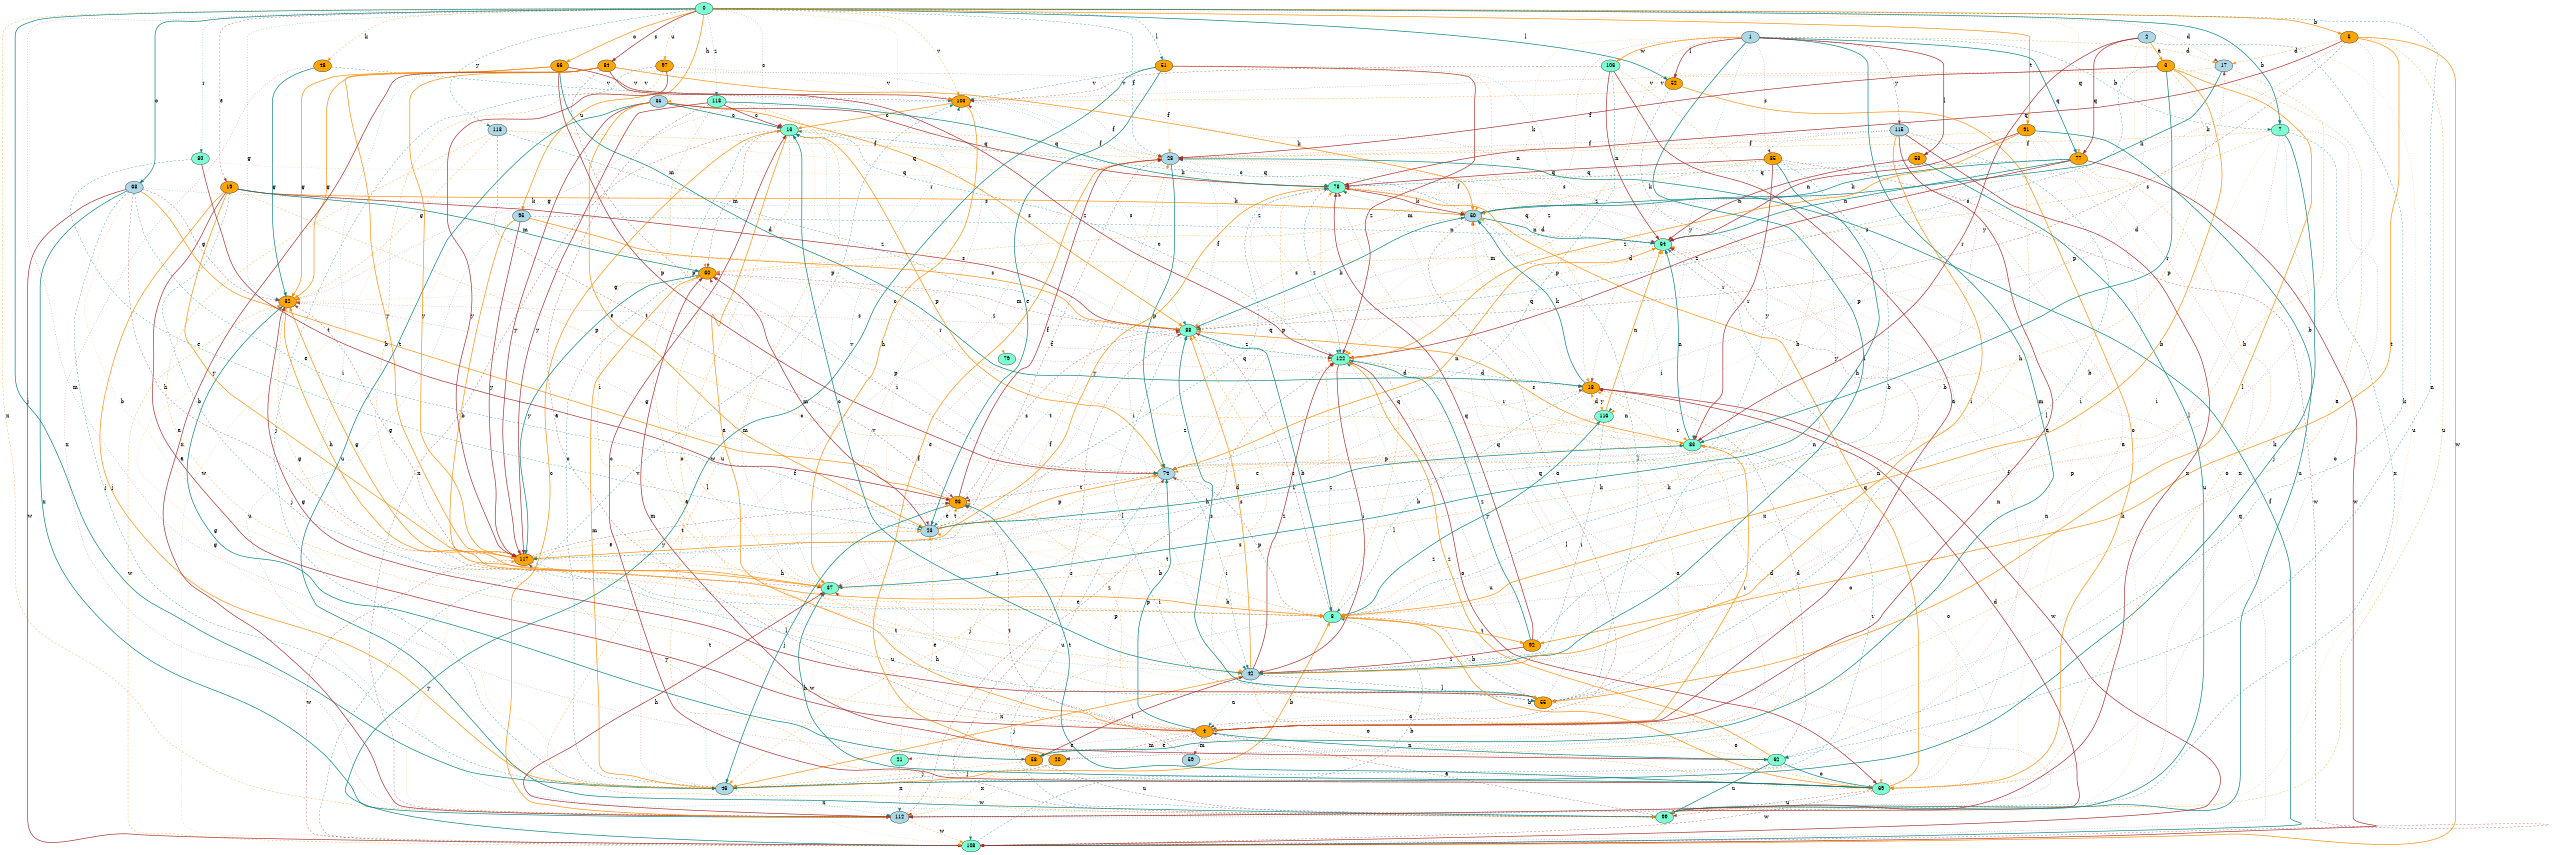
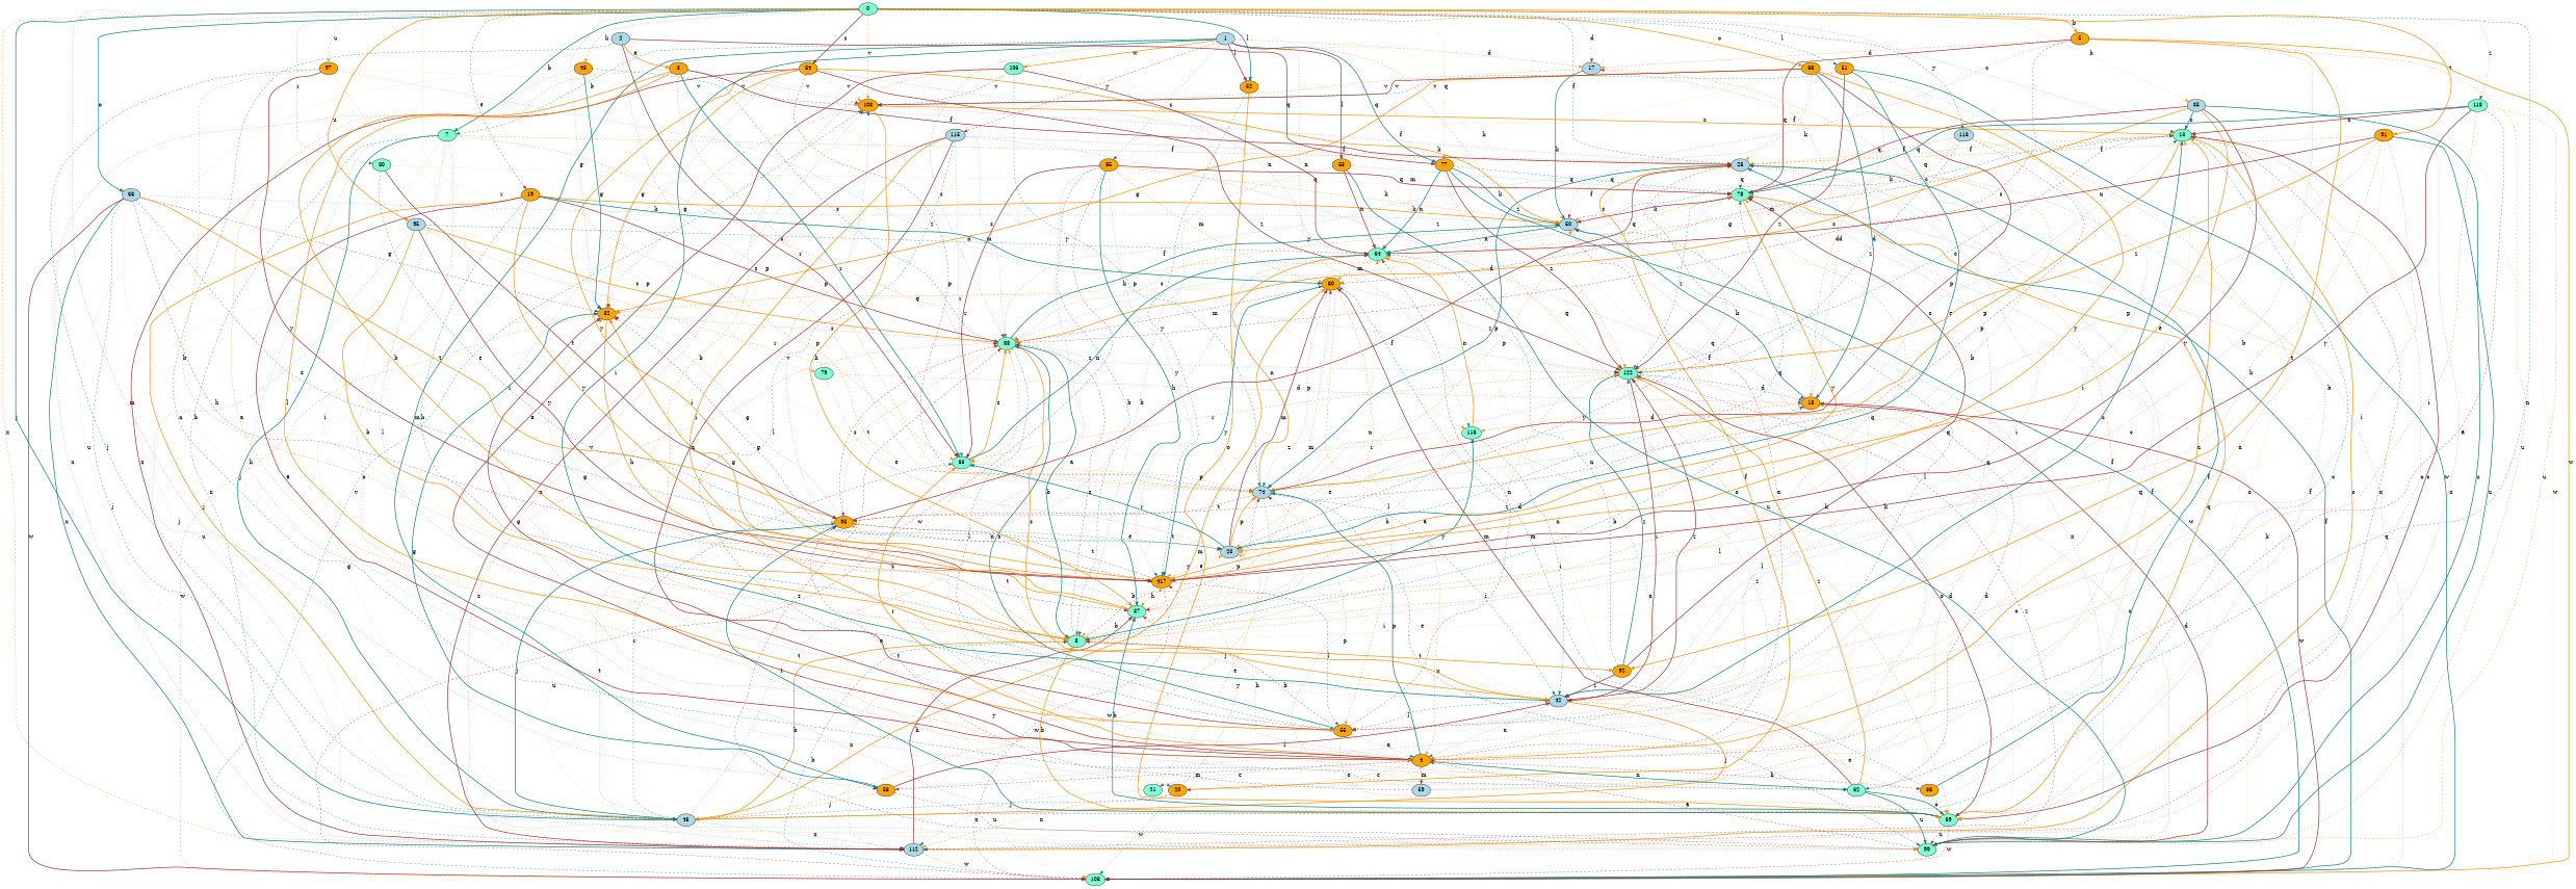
  strict digraph {
    node [fillcolor=orange style=filled]
    edge [color=darkorange style=bold]
    0 [fillcolor=aquamarine]
    5
    7 [fillcolor=aquamarine]
    13 [fillcolor=aquamarine]
    17 [fillcolor=lightblue]
    19
    28 [fillcolor=lightblue]
    32
    35 [fillcolor=lightblue]
    46 [fillcolor=lightblue]
    48
    51
    52
    58
    62 [fillcolor=aquamarine]
    66
    68 [fillcolor=lightblue]
    77
    79 [fillcolor=aquamarine]
    80 [fillcolor=aquamarine]
    84
    91
    95 [fillcolor=lightblue]
    97
    103
    112 [fillcolor=lightblue]
    113 [fillcolor=lightblue]
    118 [fillcolor=aquamarine]
    50 [fillcolor=lightblue]
    88 [fillcolor=aquamarine]
    99 [fillcolor=aquamarine]
    8 [fillcolor=aquamarine]
    78 [fillcolor=aquamarine]
    92
    108 [fillcolor=aquamarine]
    42 [fillcolor=lightblue]
    55
    20
    69 [fillcolor=aquamarine]
    74 [fillcolor=lightblue]
    4
    60
-   117
+   117 [label=417]
    37 [fillcolor=aquamarine]
    23 [fillcolor=lightblue]
    83 [fillcolor=aquamarine]
    93
    64 [fillcolor=aquamarine]
    122 [fillcolor=aquamarine]
    18
    1 [fillcolor=lightblue]
    53
    85
    106 [fillcolor=aquamarine]
    115 [fillcolor=lightblue]
    116 [fillcolor=aquamarine]
    2 [fillcolor=lightblue]
    3
    21 [fillcolor=aquamarine]
+   36
    59 [fillcolor=lightblue]
    0 -> 5 [label=b]
    0 -> 7 [color=teal label=b]
    0 -> 13 [color=brown label=c style=dotted]
    0 -> 17 [color=brown label=d style=dotted]
    0 -> 19 [color=brown label=e style=dashed]
    0 -> 28 [color=teal label=f style=dashed]
    0 -> 32 [color=teal label=g style=dotted]
    0 -> 35 [label=h style=dotted]
    0 -> 46 [color=teal label=j]
    0 -> 48 [label=k style=dashed]
    0 -> 51 [color=teal label=l style=dashed]
    0 -> 52 [color=teal label=l]
    0 -> 58 [color=brown label=m style=dotted]
    0 -> 62 [color=teal label=n style=dashed]
    0 -> 66 [label=o]
    0 -> 68 [color=teal label=o]
    0 -> 77 [label=q style=dotted]
    0 -> 79 [label=r style=dotted]
    0 -> 80 [color=teal label=r style=dotted]
    0 -> 84 [color=brown label=s]
    0 -> 91 [label=t]
    0 -> 95 [label=u]
    0 -> 97 [label=u style=dashed]
    0 -> 103 [label=v style=dashed]
    0 -> 112 [label=x style=dashed]
    0 -> 113 [color=teal label=y style=dashed]
    0 -> 118 [color=teal label=z style=dotted]
    5 -> 17 [label=d style=dashed]
    5 -> 50 [color=brown label=k style=dotted]
    5 -> 88 [color=brown label=s style=dashed]
    5 -> 99 [label=u style=dashed]
    5 -> 8 [color=brown label=b style=dotted]
    5 -> 78 [color=brown label=q]
    5 -> 92 [label=t]
    5 -> 108 [label=w]
    7 -> 28 [label=f style=dashed]
    7 -> 46 [color=teal label=j]
    7 -> 112 [color=teal label=x style=dashed]
    7 -> 88 [label=s style=dashed]
    7 -> 42 [label=i style=dotted]
    7 -> 55 [color=brown label=l style=dotted]
    7 -> 20 [color=teal label=k style=dotted]
    7 -> 69 [color=brown label=o style=dotted]
    13 -> 28 [label=f style=dashed]
    13 -> 112 [color=brown label=x style=dashed]
    13 -> 50 [label=k style=dotted]
    13 -> 69 [label=o style=dashed]
    13 -> 74 [label=p]
    13 -> 4 [label=a]
    13 -> 60 [color=brown label=m style=dashed]
    17 -> 103 [label=v style=dashed]
    17 -> 50 [color=teal label=k]
    17 -> 8 [label=b style=dashed]
    19 -> 46 [label=j]
    19 -> 50 [label=k]
    19 -> 88 [color=brown label=s]
    19 -> 8 [color=teal label=b style=dashed]
    19 -> 74 [label=p style=dashed]
    19 -> 4 [color=brown label=a]
    19 -> 60 [color=teal label=m]
    19 -> 117 [label=y]
    28 -> 78 [color=teal label=q style=dotted]
    28 -> 42 [color=teal label=i style=dotted]
-   28 -> 69 [label=p style=dotted]
+   28 -> 69 [label=o style=dotted]
    28 -> 74 [color=teal label=p]
    32 -> 88 [color=brown label=s style=dotted]
    32 -> 108 [label=w style=dashed]
    32 -> 37 [label=h]
    35 -> 13 [color=teal label=c]
    35 -> 88 [label=s]
    35 -> 99 [color=teal label=u]
    35 -> 78 [color=brown label=q]
    35 -> 108 [label=w style=dotted]
    35 -> 117 [color=brown label=y]
    35 -> 23 [label=e]
    46 -> 13 [color=teal label=c style=dashed]
    46 -> 28 [color=brown label=f style=dotted]
    46 -> 32 [label=g style=dotted]
    46 -> 112 [color=teal label=x style=dotted]
    46 -> 8 [label=b]
    46 -> 60 [label=m]
    46 -> 83 [color=teal label=r style=dashed]
    46 -> 93 [color=teal label=t style=dotted]
    46 -> 64 [color=brown label=n style=dotted]
    48 -> 32 [color=teal label=g]
    48 -> 103 [color=teal label=v style=dashed]
    48 -> 112 [color=brown label=x style=dotted]
    51 -> 28 [label=f style=dotted]
    51 -> 103 [color=teal label=v style=dashed]
    51 -> 108 [color=teal label=w]
    51 -> 42 [color=teal label=i style=dotted]
    51 -> 23 [color=teal label=e]
    51 -> 122 [color=brown label=z]
    51 -> 18 [label=d style=dashed]
    52 -> 69 [label=o]
    52 -> 117 [color=teal label=y style=dashed]
    58 -> 32 [color=teal label=g]
    58 -> 46 [label=j style=dashed]
    58 -> 99 [color=brown label=u style=dashed]
    58 -> 42 [color=brown label=i]
    58 -> 122 [color=teal label=z style=dotted]
    62 -> 103 [color=brown label=v style=dotted]
    62 -> 88 [label=s style=dashed]
    62 -> 99 [color=teal label=u]
    62 -> 69 [color=teal label=o]
    62 -> 60 [color=brown label=m]
    62 -> 64 [label=n style=dotted]
    62 -> 122 [label=z]
    62 -> 18 [color=brown label=d style=dashed]
    66 -> 32 [label=g]
    66 -> 103 [color=brown label=v]
    66 -> 88 [color=teal label=s style=dotted]
    66 -> 74 [color=brown label=p]
    66 -> 60 [label=m style=dotted]
    66 -> 117 [label=y]
    66 -> 18 [color=teal label=d]
    68 -> 32 [color=brown label=g style=dashed]
    68 -> 46 [color=teal label=j style=dashed]
    68 -> 112 [color=teal label=x]
    68 -> 50 [color=teal label=k style=dotted]
    68 -> 8 [label=b style=dotted]
    68 -> 108 [color=brown label=w]
    68 -> 37 [color=brown label=h style=dashed]
    68 -> 23 [color=teal label=e style=dashed]
    68 -> 93 [label=t]
    77 -> 50 [color=teal label=k]
    77 -> 78 [color=teal label=q style=dashed]
-   77 -> 108 [color=brown label=w]
+   77 -> 108 [color=teal label=w]
    77 -> 69 [label=o style=dashed]
    77 -> 64 [color=teal label=n]
    77 -> 122 [color=brown label=z]
    79 -> 23 [color=brown label=e style=dotted]
    79 -> 18 [color=brown label=d style=dotted]
    80 -> 78 [label=q style=dotted]
    80 -> 23 [color=teal label=e style=dashed]
    80 -> 93 [color=brown label=t]
    84 -> 32 [label=g]
    84 -> 103 [label=v style=dotted]
    84 -> 112 [color=brown label=x]
    84 -> 50 [label=k]
    84 -> 42 [color=teal label=i style=dotted]
    84 -> 74 [color=brown label=p style=dashed]
    84 -> 117 [label=y]
    84 -> 64 [color=brown label=n style=dotted]
    84 -> 122 [color=brown label=z]
    91 -> 28 [label=f style=dashed]
    91 -> 112 [color=brown label=x style=dotted]
    91 -> 99 [color=teal label=u]
    91 -> 8 [label=b style=dotted]
    91 -> 42 [color=brown label=i style=dotted]
    91 -> 74 [color=teal label=p style=dotted]
    91 -> 37 [label=h style=dashed]
    91 -> 64 [color=brown label=n]
    91 -> 122 [label=z]
    95 -> 46 [label=j style=dotted]
    95 -> 88 [label=s]
    95 -> 99 [color=teal label=u style=dotted]
    95 -> 8 [label=b]
    95 -> 117 [color=brown label=y]
    95 -> 83 [label=r style=dashed]
    95 -> 64 [color=teal label=n style=dashed]
    97 -> 46 [color=teal label=j style=dashed]
    97 -> 103 [label=v style=dotted]
    97 -> 8 [label=b style=dashed]
    97 -> 74 [label=p style=dotted]
    97 -> 117 [color=brown label=y]
    97 -> 122 [color=teal label=z style=dotted]
    103 -> 13 [label=c]
    103 -> 28 [color=brown label=f style=dotted]
    103 -> 32 [color=brown label=g style=dotted]
    103 -> 88 [color=teal label=s style=dotted]
    103 -> 42 [label=i style=dotted]
    103 -> 37 [label=h]
    112 -> 13 [label=c]
    112 -> 88 [color=brown label=s style=dotted]
    112 -> 108 [label=w style=dashed]
    112 -> 117 [label=y style=dotted]
    112 -> 37 [color=brown label=h]
    112 -> 122 [color=brown label=z style=dashed]
    113 -> 28 [label=f style=dashed]
    113 -> 32 [label=g style=dashed]
    113 -> 78 [label=q style=dotted]
    113 -> 4 [label=a style=dashed]
-   113 -> 93 [color=brown label=t style=dashed]
+   113 -> 93 [color=brown label=p style=dashed]
    113 -> 122 [color=teal label=z style=dashed]
    118 -> 13 [color=brown label=c]
    118 -> 99 [label=u style=dashed]
    118 -> 78 [color=teal label=q]
    118 -> 42 [label=i style=dashed]
    118 -> 4 [color=brown label=a style=dashed]
    118 -> 117 [color=brown label=y]
    50 -> 13 [color=teal label=c style=dashed]
    50 -> 28 [label=f style=dotted]
    50 -> 112 [color=teal label=x style=dotted]
    50 -> 88 [label=s style=dashed]
    50 -> 55 [color=teal label=l style=dashed]
    50 -> 4 [color=brown label=a style=dashed]
    50 -> 64 [color=teal label=n]
    88 -> 28 [color=teal label=f style=dotted]
    88 -> 50 [color=teal label=k]
    88 -> 8 [color=teal label=b]
    88 -> 55 [color=teal label=l style=dashed]
    88 -> 60 [color=brown label=m style=dashed]
    88 -> 93 [color=brown label=t style=dotted]
    88 -> 122 [color=teal label=z style=dotted]
    99 -> 50 [label=k style=dotted]
    99 -> 88 [color=brown label=s style=dashed]
    99 -> 4 [color=brown label=a style=dashed]
    99 -> 18 [color=brown label=d]
    8 -> 32 [label=g style=dashed]
    8 -> 112 [color=brown label=x style=dotted]
    8 -> 88 [color=brown label=s style=dashed]
    8 -> 78 [label=q style=dashed]
    8 -> 92 [label=t]
    8 -> 74 [color=brown label=p style=dashed]
    8 -> 93 [label=t style=dashed]
    8 -> 122 [label=z style=dashed]
    8 -> 116 [color=teal label=y]
    78 -> 50 [color=brown label=k]
    78 -> 74 [label=p style=dashed]
    78 -> 117 [label=y]
    78 -> 122 [color=teal label=z style=dashed]
    92 -> 78 [color=brown label=q]
    92 -> 42 [color=brown label=i]
    92 -> 64 [color=teal label=n style=dashed]
    92 -> 122 [color=teal label=z]
    108 -> 28 [color=teal label=f]
    108 -> 103 [color=teal label=v style=dashed]
    108 -> 8 [color=teal label=b style=dashed]
    108 -> 78 [color=brown label=q style=dotted]
    42 -> 13 [color=teal label=c]
    42 -> 46 [label=j]
    42 -> 88 [label=s]
    42 -> 55 [color=teal label=l style=dashed]
    42 -> 69 [label=o style=dashed]
    42 -> 4 [color=teal label=a style=dotted]
    42 -> 23 [label=e style=dotted]
    42 -> 122 [color=brown label=z]
    55 -> 13 [label=c style=dotted]
    55 -> 32 [color=brown label=g]
    55 -> 88 [color=teal label=s]
    55 -> 8 [color=brown label=b style=dashed]
    55 -> 78 [color=brown label=q style=dotted]
    55 -> 69 [label=o style=dashed]
    55 -> 4 [color=teal label=a style=dotted]
    55 -> 64 [color=brown label=n style=dashed]
    20 -> 28 [label=f]
    20 -> 46 [color=teal label=j style=dashed]
    20 -> 112 [label=x style=dashed]
    20 -> 50 [color=brown label=k style=dotted]
    20 -> 108 [color=teal label=w style=dotted]
    20 -> 117 [color=brown label=y style=dotted]
    69 -> 13 [color=brown label=c]
    69 -> 28 [color=brown label=f style=dotted]
    69 -> 99 [color=brown label=u style=dashed]
    69 -> 8 [label=b]
    69 -> 78 [label=q]
    69 -> 108 [color=brown label=w style=dashed]
    69 -> 37 [color=teal label=h]
    69 -> 93 [color=teal label=t]
    74 -> 13 [color=teal label=c style=dotted]
    74 -> 46 [label=j style=dashed]
    74 -> 99 [color=teal label=u style=dashed]
    74 -> 78 [color=brown label=q style=dotted]
    74 -> 42 [color=teal label=i style=dashed]
    74 -> 93 [color=brown label=t style=dashed]
    74 -> 64 [label=n]
    4 -> 28 [label=f style=dashed]
    4 -> 58 [color=brown label=m style=dashed]
    4 -> 62 [color=teal label=n]
    4 -> 20 [color=brown label=e style=dotted]
    4 -> 74 [color=teal label=p]
    4 -> 37 [color=brown label=h style=dotted]
    4 -> 83 [label=r]
    4 -> 21 [color=brown label=e style=dotted]
+   4 -> 36 [color=brown label=h style=dashed]
    4 -> 59 [color=brown label=m style=dashed]
    60 -> 32 [label=g style=dotted]
    60 -> 55 [label=l style=dashed]
    60 -> 74 [color=teal label=p style=dotted]
    60 -> 4 [label=a style=dashed]
    60 -> 117 [color=teal label=y]
    60 -> 122 [color=brown label=z style=dotted]
    117 -> 32 [color=brown label=g style=dashed]
    117 -> 108 [color=brown label=w style=dashed]
    117 -> 55 [color=teal label=l style=dashed]
    117 -> 37 [label=h style=dashed]
    117 -> 23 [label=e style=dashed]
    117 -> 93 [color=brown label=t style=dashed]
    37 -> 32 [label=g]
    37 -> 103 [color=teal label=v style=dotted]
    37 -> 8 [label=b style=dotted]
    37 -> 60 [color=brown label=m style=dotted]
    37 -> 64 [label=n style=dotted]
    37 -> 18 [color=brown label=d style=dotted]
    23 -> 28 [color=brown label=f style=dashed]
    23 -> 8 [label=b style=dotted]
    23 -> 78 [color=teal label=q style=dashed]
    23 -> 108 [label=w style=dotted]
    23 -> 42 [label=i style=dotted]
    23 -> 74 [label=p]
    23 -> 60 [color=brown label=m]
    23 -> 117 [label=y style=dotted]
    23 -> 83 [color=teal label=r]
    23 -> 93 [label=t style=dotted]
    83 -> 88 [label=s]
    83 -> 69 [label=o style=dotted]
    83 -> 74 [label=p style=dashed]
    83 -> 64 [color=teal label=n]
    93 -> 28 [color=brown label=f]
    93 -> 32 [color=brown label=g style=dotted]
    93 -> 46 [color=teal label=j]
    93 -> 88 [color=brown label=s style=dashed]
    93 -> 99 [label=u style=dotted]
    93 -> 23 [color=teal label=e style=dashed]
    93 -> 122 [label=z style=dotted]
    64 -> 78 [color=brown label=q style=dotted]
    64 -> 60 [label=m style=dashed]
    122 -> 13 [color=teal label=c style=dashed]
    122 -> 99 [color=brown label=u style=dotted]
    122 -> 42 [color=brown label=i]
    122 -> 55 [label=l style=dotted]
    122 -> 69 [color=brown label=o]
    122 -> 83 [label=r style=dashed]
    122 -> 18 [color=teal label=d style=dashed]
    18 -> 17 [color=brown label=d style=dotted]
    18 -> 50 [color=teal label=k]
    18 -> 8 [color=teal label=b style=dashed]
    18 -> 108 [color=brown label=w]
    18 -> 55 [color=brown label=l style=dotted]
    18 -> 69 [label=o style=dotted]
    18 -> 116 [label=y style=dotted]
    1 -> 7 [color=teal label=b style=dashed]
    1 -> 17 [label=d style=dashed]
    1 -> 52 [color=brown label=l]
    1 -> 58 [color=teal label=m]
    1 -> 77 [color=teal label=q]
    1 -> 50 [label=k style=dotted]
    1 -> 88 [color=brown label=s style=dotted]
    1 -> 42 [color=teal label=i]
    1 -> 122 [label=z style=dashed]
    1 -> 53 [color=brown label=l]
    1 -> 85 [color=brown label=s style=dotted]
    1 -> 106 [label=w]
    1 -> 115 [color=brown label=y style=dashed]
    1 -> 116 [color=teal label=y style=dotted]
    53 -> 99 [color=teal label=u]
    53 -> 8 [color=brown label=b style=dotted]
    53 -> 78 [color=teal label=q style=dotted]
    53 -> 64 [color=brown label=n]
    85 -> 50 [label=k style=dashed]
    85 -> 8 [color=teal label=b style=dashed]
    85 -> 78 [color=brown label=q]
    85 -> 108 [color=brown label=w style=dashed]
    85 -> 4 [color=brown label=a style=dotted]
    85 -> 60 [label=m style=dashed]
    85 -> 117 [color=teal label=y style=dotted]
    85 -> 37 [color=teal label=h]
    85 -> 83 [color=brown label=r]
    106 -> 103 [color=brown label=v style=dashed]
    106 -> 8 [label=b style=dashed]
    106 -> 74 [color=teal label=p style=dashed]
    106 -> 4 [color=brown label=a]
    106 -> 64 [color=brown label=n]
    106 -> 122 [label=z style=dotted]
    115 -> 28 [color=brown label=f style=dotted]
    115 -> 112 [color=brown label=x]
    115 -> 42 [label=i]
    115 -> 55 [color=teal label=l style=dashed]
    115 -> 4 [color=brown label=a]
    115 -> 83 [color=teal label=r style=dotted]
    115 -> 18 [color=brown label=d style=dotted]
    116 -> 78 [label=q style=dotted]
    116 -> 42 [color=teal label=i style=dashed]
    116 -> 4 [label=a style=dashed]
    116 -> 37 [color=brown label=h style=dotted]
    116 -> 23 [label=e style=dashed]
    116 -> 83 [label=r style=dotted]
    116 -> 64 [label=n]
    116 -> 18 [label=d style=dashed]
-   2 -> 62 [color=teal label=k style=dashed]
+   2 -> 62 [color=teal label=n style=dashed]
    2 -> 77 [color=brown label=q]
    2 -> 99 [label=u style=dotted]
    2 -> 74 [color=brown label=p style=dotted]
    2 -> 83 [color=brown label=r]
    2 -> 116 [label=y style=dotted]
    2 -> 3 [label=a]
    3 -> 28 [color=brown label=f]
    3 -> 103 [color=brown label=v style=dotted]
    3 -> 88 [color=teal label=s style=dashed]
    3 -> 8 [label=b]
    3 -> 55 [label=l]
    3 -> 74 [label=p style=dashed]
    3 -> 4 [label=a style=dashed]
    3 -> 83 [color=teal label=r]
    21 -> 112 [color=teal label=x style=dotted]
    21 -> 50 [label=k style=dotted]
    21 -> 23 [label=e style=dashed]
    21 -> 93 [label=t style=dotted]
+   36 -> 28 [color=teal label=f]
+   36 -> 60 [color=teal label=m style=dashed]
    59 -> 78 [color=teal label=q style=dotted]
    59 -> 74 [color=brown label=p style=dotted]
    59 -> 93 [color=brown label=t style=dashed]
    59 -> 18 [label=d style=dashed]
  }
